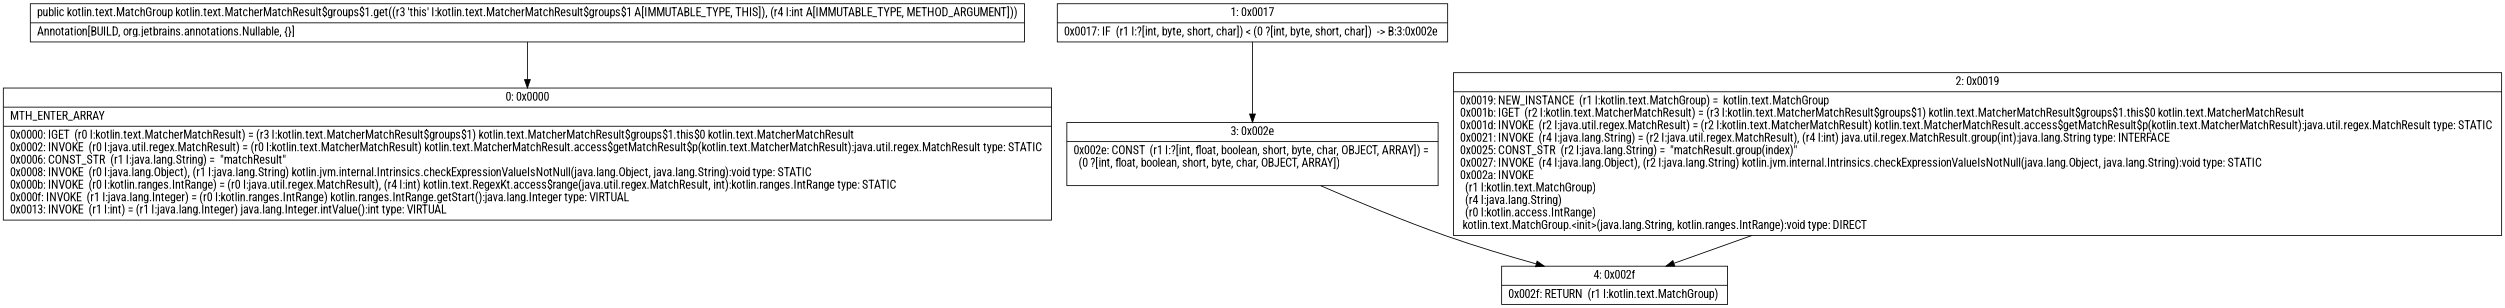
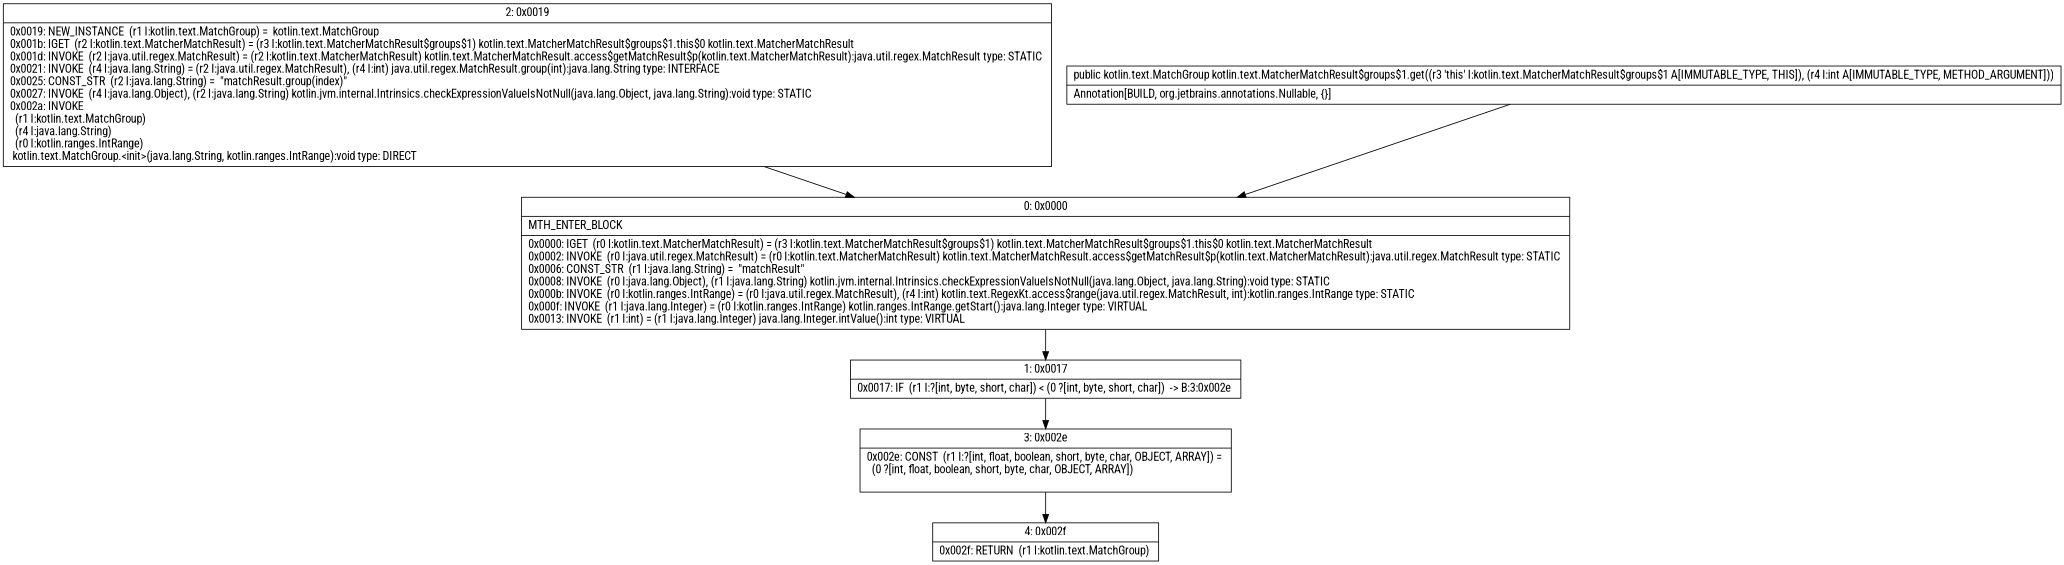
  digraph {
    fontname="Roboto Condensed"
    node [fontname="Roboto Condensed" shape=record]
    edge [fontname="Roboto Condensed"]
-   n1 [label="{0\:\ 0x0000|MTH_ENTER_ARRAY\l|0x0000: IGET  (r0 I:kotlin.text.MatcherMatchResult) = (r3 I:kotlin.text.MatcherMatchResult$groups$1) kotlin.text.MatcherMatchResult$groups$1.this$0 kotlin.text.MatcherMatchResult \l0x0002: INVOKE  (r0 I:java.util.regex.MatchResult) = (r0 I:kotlin.text.MatcherMatchResult) kotlin.text.MatcherMatchResult.access$getMatchResult$p(kotlin.text.MatcherMatchResult):java.util.regex.MatchResult type: STATIC \l0x0006: CONST_STR  (r1 I:java.lang.String) =  \"matchResult\" \l0x0008: INVOKE  (r0 I:java.lang.Object), (r1 I:java.lang.String) kotlin.jvm.internal.Intrinsics.checkExpressionValueIsNotNull(java.lang.Object, java.lang.String):void type: STATIC \l0x000b: INVOKE  (r0 I:kotlin.ranges.IntRange) = (r0 I:java.util.regex.MatchResult), (r4 I:int) kotlin.text.RegexKt.access$range(java.util.regex.MatchResult, int):kotlin.ranges.IntRange type: STATIC \l0x000f: INVOKE  (r1 I:java.lang.Integer) = (r0 I:kotlin.ranges.IntRange) kotlin.ranges.IntRange.getStart():java.lang.Integer type: VIRTUAL \l0x0013: INVOKE  (r1 I:int) = (r1 I:java.lang.Integer) java.lang.Integer.intValue():int type: VIRTUAL \l}"]
+   n1 [label="{0\:\ 0x0000|MTH_ENTER_BLOCK\l|0x0000: IGET  (r0 I:kotlin.text.MatcherMatchResult) = (r3 I:kotlin.text.MatcherMatchResult$groups$1) kotlin.text.MatcherMatchResult$groups$1.this$0 kotlin.text.MatcherMatchResult \l0x0002: INVOKE  (r0 I:java.util.regex.MatchResult) = (r0 I:kotlin.text.MatcherMatchResult) kotlin.text.MatcherMatchResult.access$getMatchResult$p(kotlin.text.MatcherMatchResult):java.util.regex.MatchResult type: STATIC \l0x0006: CONST_STR  (r1 I:java.lang.String) =  \"matchResult\" \l0x0008: INVOKE  (r0 I:java.lang.Object), (r1 I:java.lang.String) kotlin.jvm.internal.Intrinsics.checkExpressionValueIsNotNull(java.lang.Object, java.lang.String):void type: STATIC \l0x000b: INVOKE  (r0 I:kotlin.ranges.IntRange) = (r0 I:java.util.regex.MatchResult), (r4 I:int) kotlin.text.RegexKt.access$range(java.util.regex.MatchResult, int):kotlin.ranges.IntRange type: STATIC \l0x000f: INVOKE  (r1 I:java.lang.Integer) = (r0 I:kotlin.ranges.IntRange) kotlin.ranges.IntRange.getStart():java.lang.Integer type: VIRTUAL \l0x0013: INVOKE  (r1 I:int) = (r1 I:java.lang.Integer) java.lang.Integer.intValue():int type: VIRTUAL \l}"]
    n2 [label="{1\:\ 0x0017|0x0017: IF  (r1 I:?[int, byte, short, char]) \< (0 ?[int, byte, short, char])  \-\> B:3:0x002e \l}"]
    n3 [label="{3\:\ 0x002e|0x002e: CONST  (r1 I:?[int, float, boolean, short, byte, char, OBJECT, ARRAY]) = \l  (0 ?[int, float, boolean, short, byte, char, OBJECT, ARRAY])\l \l}"]
-   n4 [label="{2\:\ 0x0019|0x0019: NEW_INSTANCE  (r1 I:kotlin.text.MatchGroup) =  kotlin.text.MatchGroup \l0x001b: IGET  (r2 I:kotlin.text.MatcherMatchResult) = (r3 I:kotlin.text.MatcherMatchResult$groups$1) kotlin.text.MatcherMatchResult$groups$1.this$0 kotlin.text.MatcherMatchResult \l0x001d: INVOKE  (r2 I:java.util.regex.MatchResult) = (r2 I:kotlin.text.MatcherMatchResult) kotlin.text.MatcherMatchResult.access$getMatchResult$p(kotlin.text.MatcherMatchResult):java.util.regex.MatchResult type: STATIC \l0x0021: INVOKE  (r4 I:java.lang.String) = (r2 I:java.util.regex.MatchResult), (r4 I:int) java.util.regex.MatchResult.group(int):java.lang.String type: INTERFACE \l0x0025: CONST_STR  (r2 I:java.lang.String) =  \"matchResult.group(index)\" \l0x0027: INVOKE  (r4 I:java.lang.Object), (r2 I:java.lang.String) kotlin.jvm.internal.Intrinsics.checkExpressionValueIsNotNull(java.lang.Object, java.lang.String):void type: STATIC \l0x002a: INVOKE  \l  (r1 I:kotlin.text.MatchGroup)\l  (r4 I:java.lang.String)\l  (r0 I:kotlin.access.IntRange)\l kotlin.text.MatchGroup.\<init\>(java.lang.String, kotlin.ranges.IntRange):void type: DIRECT \l}"]
+   n4 [label="{2\:\ 0x0019|0x0019: NEW_INSTANCE  (r1 I:kotlin.text.MatchGroup) =  kotlin.text.MatchGroup \l0x001b: IGET  (r2 I:kotlin.text.MatcherMatchResult) = (r3 I:kotlin.text.MatcherMatchResult$groups$1) kotlin.text.MatcherMatchResult$groups$1.this$0 kotlin.text.MatcherMatchResult \l0x001d: INVOKE  (r2 I:java.util.regex.MatchResult) = (r2 I:kotlin.text.MatcherMatchResult) kotlin.text.MatcherMatchResult.access$getMatchResult$p(kotlin.text.MatcherMatchResult):java.util.regex.MatchResult type: STATIC \l0x0021: INVOKE  (r4 I:java.lang.String) = (r2 I:java.util.regex.MatchResult), (r4 I:int) java.util.regex.MatchResult.group(int):java.lang.String type: INTERFACE \l0x0025: CONST_STR  (r2 I:java.lang.String) =  \"matchResult.group(index)\" \l0x0027: INVOKE  (r4 I:java.lang.Object), (r2 I:java.lang.String) kotlin.jvm.internal.Intrinsics.checkExpressionValueIsNotNull(java.lang.Object, java.lang.String):void type: STATIC \l0x002a: INVOKE  \l  (r1 I:kotlin.text.MatchGroup)\l  (r4 I:java.lang.String)\l  (r0 I:kotlin.ranges.IntRange)\l kotlin.text.MatchGroup.\<init\>(java.lang.String, kotlin.ranges.IntRange):void type: DIRECT \l}"]
    n5 [label="{4\:\ 0x002f|0x002f: RETURN  (r1 I:kotlin.text.MatchGroup) \l}"]
    n6 [label="{public kotlin.text.MatchGroup kotlin.text.MatcherMatchResult$groups$1.get((r3 'this' I:kotlin.text.MatcherMatchResult$groups$1 A[IMMUTABLE_TYPE, THIS]), (r4 I:int A[IMMUTABLE_TYPE, METHOD_ARGUMENT]))  | Annotation[BUILD, org.jetbrains.annotations.Nullable, \{\}]\l}"]
+   n1 -> n2
    n2 -> n3
    n3 -> n5
-   n4 -> n5
+   n4 -> n1
    n6 -> n1
  }
